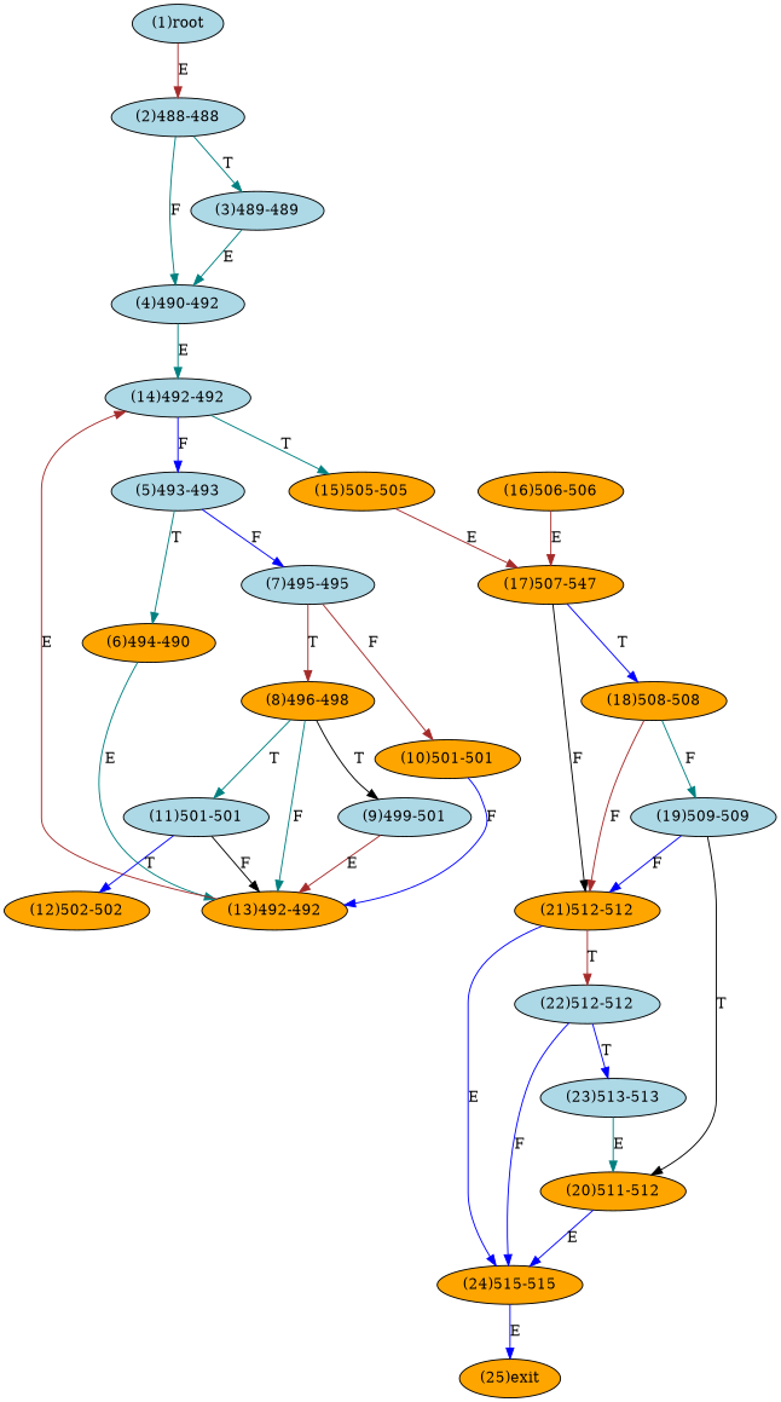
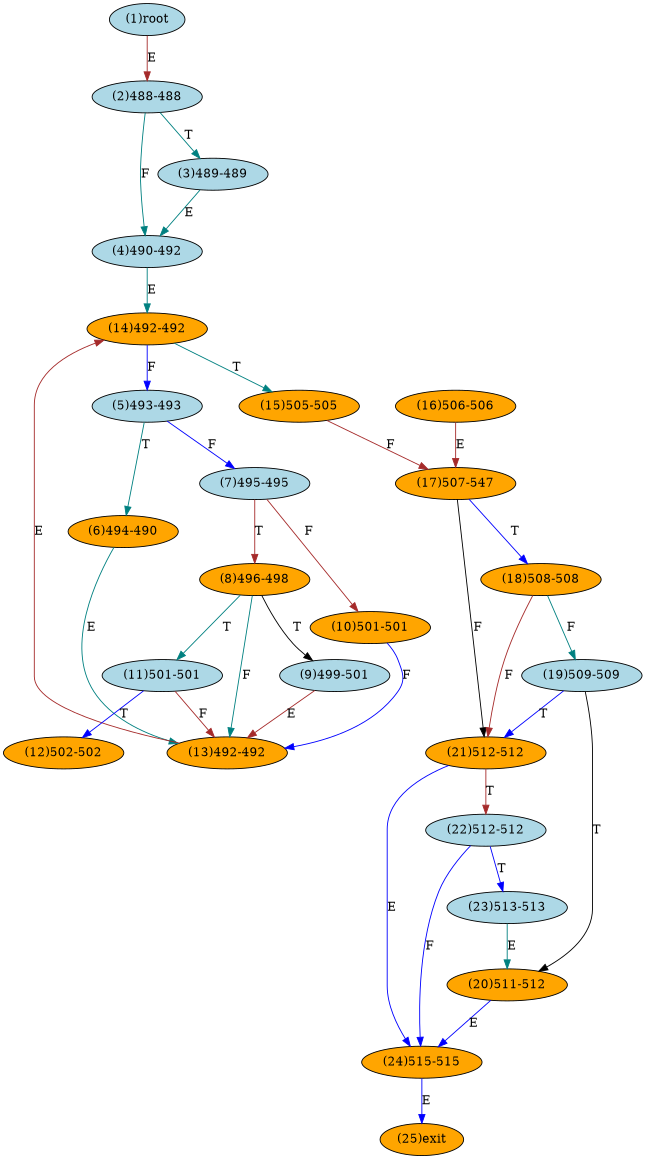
  digraph {
    node [fillcolor=orange style=filled]
    edge [color=teal]
    n1 [fillcolor=lightblue label="(1)root"]
    n2 [fillcolor=lightblue label="(2)488-488"]
    n3 [fillcolor=lightblue label="(3)489-489"]
    n4 [fillcolor=lightblue label="(4)490-492"]
-   n5 [fillcolor=lightblue label="(14)492-492"]
+   n5 [label="(14)492-492"]
    n6 [fillcolor=lightblue label="(5)493-493"]
    n7 [label="(15)505-505"]
    n8 [label="(6)494-490"]
    n9 [fillcolor=lightblue label="(7)495-495"]
    n10 [label="(13)492-492"]
    n11 [label="(8)496-498"]
    n12 [label="(10)501-501"]
    n13 [fillcolor=lightblue label="(9)499-501"]
    n14 [fillcolor=lightblue label="(11)501-501"]
    n15 [label="(12)502-502"]
    n16 [label="(17)507-547"]
    n17 [label="(18)508-508"]
    n18 [label="(21)512-512"]
    n19 [label="(16)506-506"]
    n20 [fillcolor=lightblue label="(19)509-509"]
    n21 [fillcolor=lightblue label="(22)512-512"]
    n22 [label="(24)515-515"]
    n23 [label="(20)511-512"]
    n24 [fillcolor=lightblue label="(23)513-513"]
    n25 [label="(25)exit"]
    n1 -> n2 [color=brown label=E]
    n2 -> n3 [label=T]
    n2 -> n4 [label=F]
    n3 -> n4 [label=E]
    n4 -> n5 [label=E]
    n5 -> n6 [color=blue label=F]
    n5 -> n7 [label=T]
    n6 -> n8 [label=T]
    n6 -> n9 [color=blue label=F]
-   n7 -> n16 [color=brown label=E]
+   n7 -> n16 [color=brown label=F]
    n8 -> n10 [label=E]
    n9 -> n11 [color=brown label=T]
    n9 -> n12 [color=brown label=F]
    n10 -> n5 [color=brown label=E]
    n11 -> n10 [label=F]
    n11 -> n13 [color=black label=T]
    n11 -> n14 [label=T]
    n12 -> n10 [color=blue label=F]
    n13 -> n10 [color=brown label=E]
-   n14 -> n10 [color=black label=F]
+   n14 -> n10 [color=brown label=F]
    n14 -> n15 [color=blue label=T]
    n16 -> n17 [color=blue label=T]
    n16 -> n18 [color=black label=F]
    n17 -> n18 [color=brown label=F]
    n17 -> n20 [label=F]
    n18 -> n21 [color=brown label=T]
    n18 -> n22 [color=blue label=E]
    n19 -> n16 [color=brown label=E]
-   n20 -> n18 [color=blue label=F]
+   n20 -> n18 [color=blue label=T]
    n20 -> n23 [color=black label=T]
    n21 -> n22 [color=blue label=F]
    n21 -> n24 [color=blue label=T]
    n22 -> n25 [color=blue label=E]
    n23 -> n22 [color=blue label=E]
    n24 -> n23 [label=E]
  }
